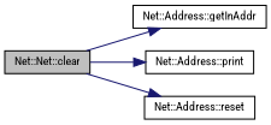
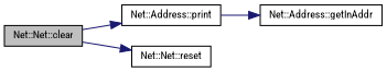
  digraph {
    fontname="Roboto Condensed"
    rankdir=LR
    node [color=black fillcolor=white fontname="Roboto Condensed" fontsize=10 shape=record style=filled]
    edge [color=midnightblue fontname="Roboto Condensed" fontsize=10 labelfontname=Helvetica labelfontsize=10 style=solid]
    n1 [fillcolor=grey75 fontcolor=black height=0.2 label="Net::Net::clear" width=0.4]
    n2 [height=0.2 label="Net::Address::getInAddr" width=0.4]
    n3 [height=0.2 label="Net::Address::print" width=0.4]
-   n4 [height=0.2 label="Net::Address::reset" width=0.4]
-   n1 -> n2
+   n4 [height=0.2 label="Net::Net::reset" width=0.4]
+   n3 -> n2
    n1 -> n3
    n1 -> n4
  }
